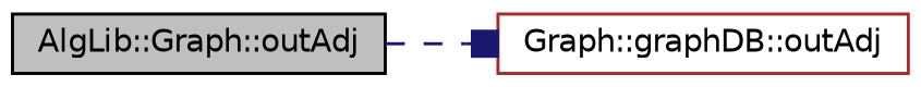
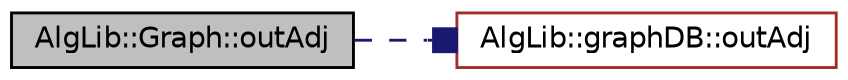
  digraph {
    rankdir=LR
    fontname="DejaVu Sans"
    node [fontname="DejaVu Sans" fontsize=10 shape=record style=filled]
    n1 [color=black fillcolor=grey75 fontcolor=black height=0.2 label="AlgLib::Graph::outAdj" width=0.4]
-   n2 [color=brown fillcolor=white height=0.2 label="Graph::graphDB::outAdj" width=0.4]
+   n2 [color=brown fillcolor=white height=0.2 label="AlgLib::graphDB::outAdj" width=0.4]
    n1 -> n2 [color=midnightblue fontname="DejaVu Sans" fontsize=10 labelfontname=Helvetica labelfontsize=10 style=dashed arrowhead=box]
  }
